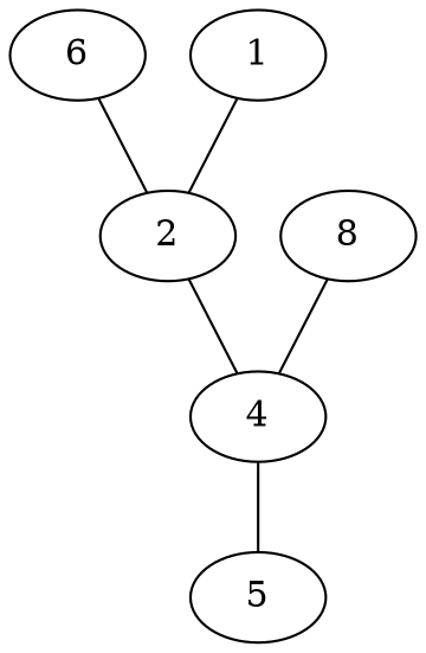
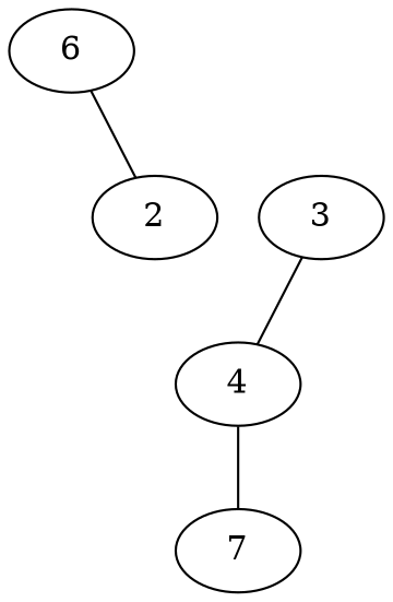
  graph {
    node [type=intersection y=175]
    edge [frequency=1 type0=line]
    n1 [label=6 type=endpoint x=257 y=500]
    2 [x=265]
    4 [x=262]
-   5 [x=260 y=24]
-   1 [type=corner x=412 y=20]
-   3 [type=corner x=104 y=19 label=8]
+   5 [x=260 y=24 label=7]
+   3 [type=corner x=104 y=19]
    n1 -- 2 [angle0=-1.55]
-   2 -- 4 [angle0=.00]
    4 -- 5 [angle0=1.56]
-   1 -- 2 [angle0=-.81]
    3 -- 4 [angle0=.78]
  }
